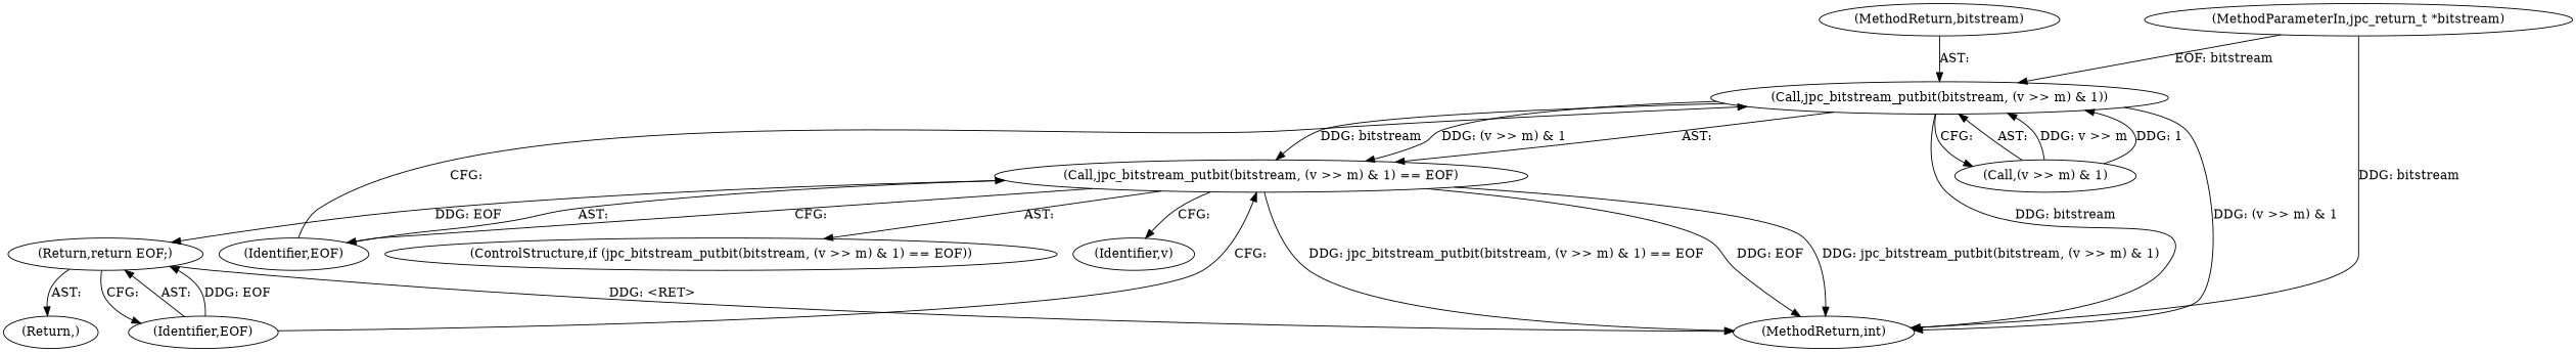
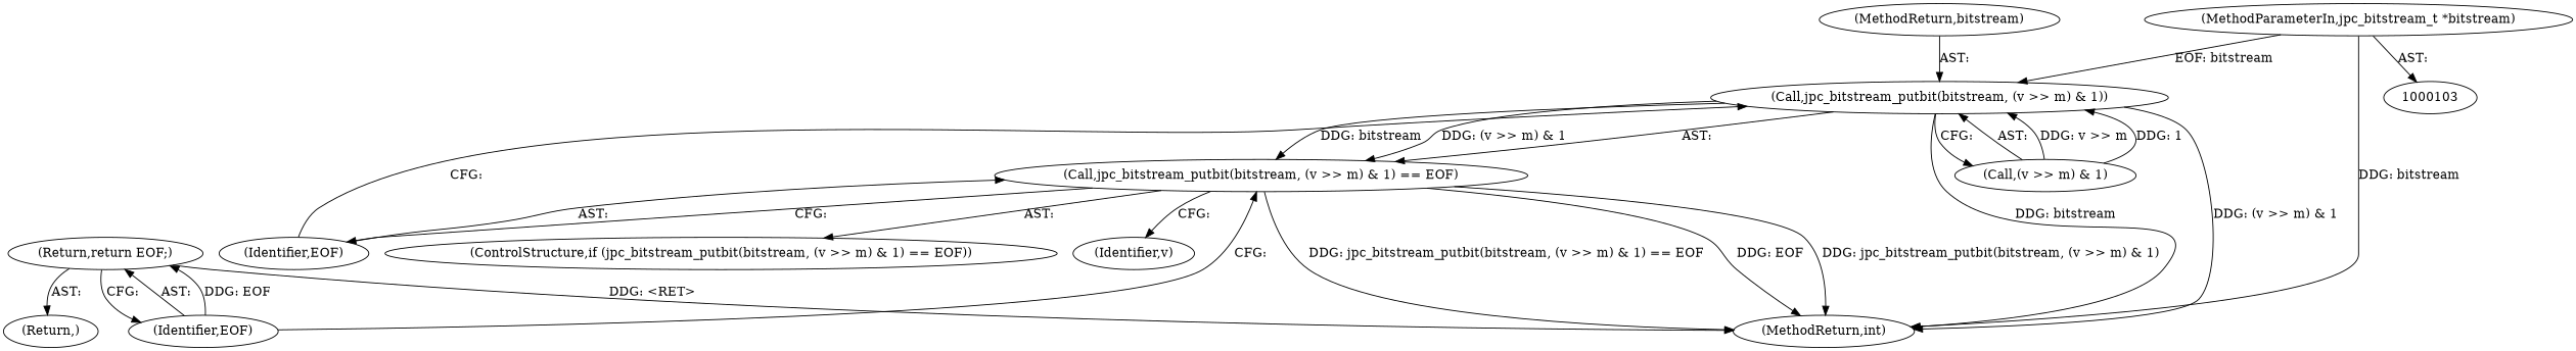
  digraph {
-   n1 [label="(MethodParameterIn,jpc_return_t *bitstream)"]
+   n1 [label="(MethodParameterIn,jpc_bitstream_t *bitstream)"]
    n2 [label="(Call,jpc_bitstream_putbit(bitstream, (v >> m) & 1))"]
    n3 [label="(MethodReturn,int)"]
+   1000103
    n5 [label="(Call,jpc_bitstream_putbit(bitstream, (v >> m) & 1) == EOF)"]
    n6 [label="(Call,(v >> m) & 1)"]
    n7 [label="(Return,return EOF;)"]
    n8 [label="(Identifier,EOF)"]
    n9 [label="(ControlStructure,if (jpc_bitstream_putbit(bitstream, (v >> m) & 1) == EOF))"]
    n10 [label="(Identifier,v)"]
    n11 [label="(Identifier,EOF)"]
    n12 [label="(Return,)"]
    n13 [label="(MethodReturn,bitstream)"]
    n1 -> n2 [label="EOF: bitstream"]
    n1 -> n3 [label="DDG: bitstream"]
+   n1 -> 1000103 [label="AST: "]
    n2 -> n3 [label="DDG: (v >> m) & 1"]
    n2 -> n3 [label="DDG: bitstream"]
    n2 -> n5 [label="AST: "]
    n2 -> n5 [label="DDG: bitstream"]
    n2 -> n5 [label="DDG: (v >> m) & 1"]
    n2 -> n6 [label="CFG: "]
    n5 -> n3 [label="DDG: jpc_bitstream_putbit(bitstream, (v >> m) & 1) == EOF"]
    n5 -> n3 [label="DDG: EOF"]
    n5 -> n3 [label="DDG: jpc_bitstream_putbit(bitstream, (v >> m) & 1)"]
-   n5 -> n7 [label="DDG: EOF"]
    n5 -> n8 [label="CFG: "]
    n5 -> n9 [label="AST: "]
    n5 -> n10 [label="CFG: "]
    n6 -> n2 [label="AST: "]
    n6 -> n2 [label="DDG: v >> m"]
    n6 -> n2 [label="DDG: 1"]
    n7 -> n3 [label="DDG: <RET>"]
    n7 -> n11 [label="CFG: "]
    n7 -> n12 [label="AST: "]
    n8 -> n2 [label="CFG: "]
    n8 -> n5 [label="AST: "]
    n11 -> n5 [label="CFG: "]
    n11 -> n7 [label="AST: "]
    n11 -> n7 [label="DDG: EOF"]
    n13 -> n2 [label="AST: "]
  }
